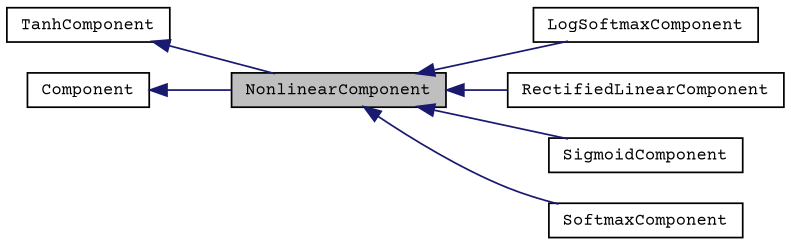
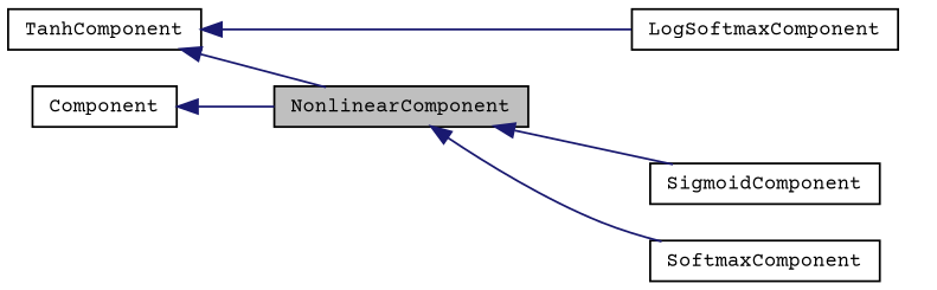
  digraph {
    fontname="Courier Prime"
    rankdir=LR
    node [color=black fillcolor=white fontname="Courier Prime" fontsize=10 shape=record style=filled]
    edge [color=midnightblue dir=back fontname="Courier Prime" fontsize=10 labelfontname=Helvetica labelfontsize=10 style=solid]
    n1 [fillcolor=grey75 fontcolor=black height=0.2 label=NonlinearComponent width=0.4]
    n2 [height=0.2 label=LogSoftmaxComponent width=0.4]
-   n3 [height=0.2 label=RectifiedLinearComponent width=0.4]
    n4 [height=0.2 label=SigmoidComponent width=0.4]
    n5 [height=0.2 label=SoftmaxComponent width=0.4]
    n6 [height=0.2 label=TanhComponent width=0.4]
    n7 [height=0.2 label=Component width=0.4]
-   n1 -> n2
-   n1 -> n3
+   n6 -> n2
    n1 -> n4
    n1 -> n5
    n6 -> n1
    n7 -> n1
  }
